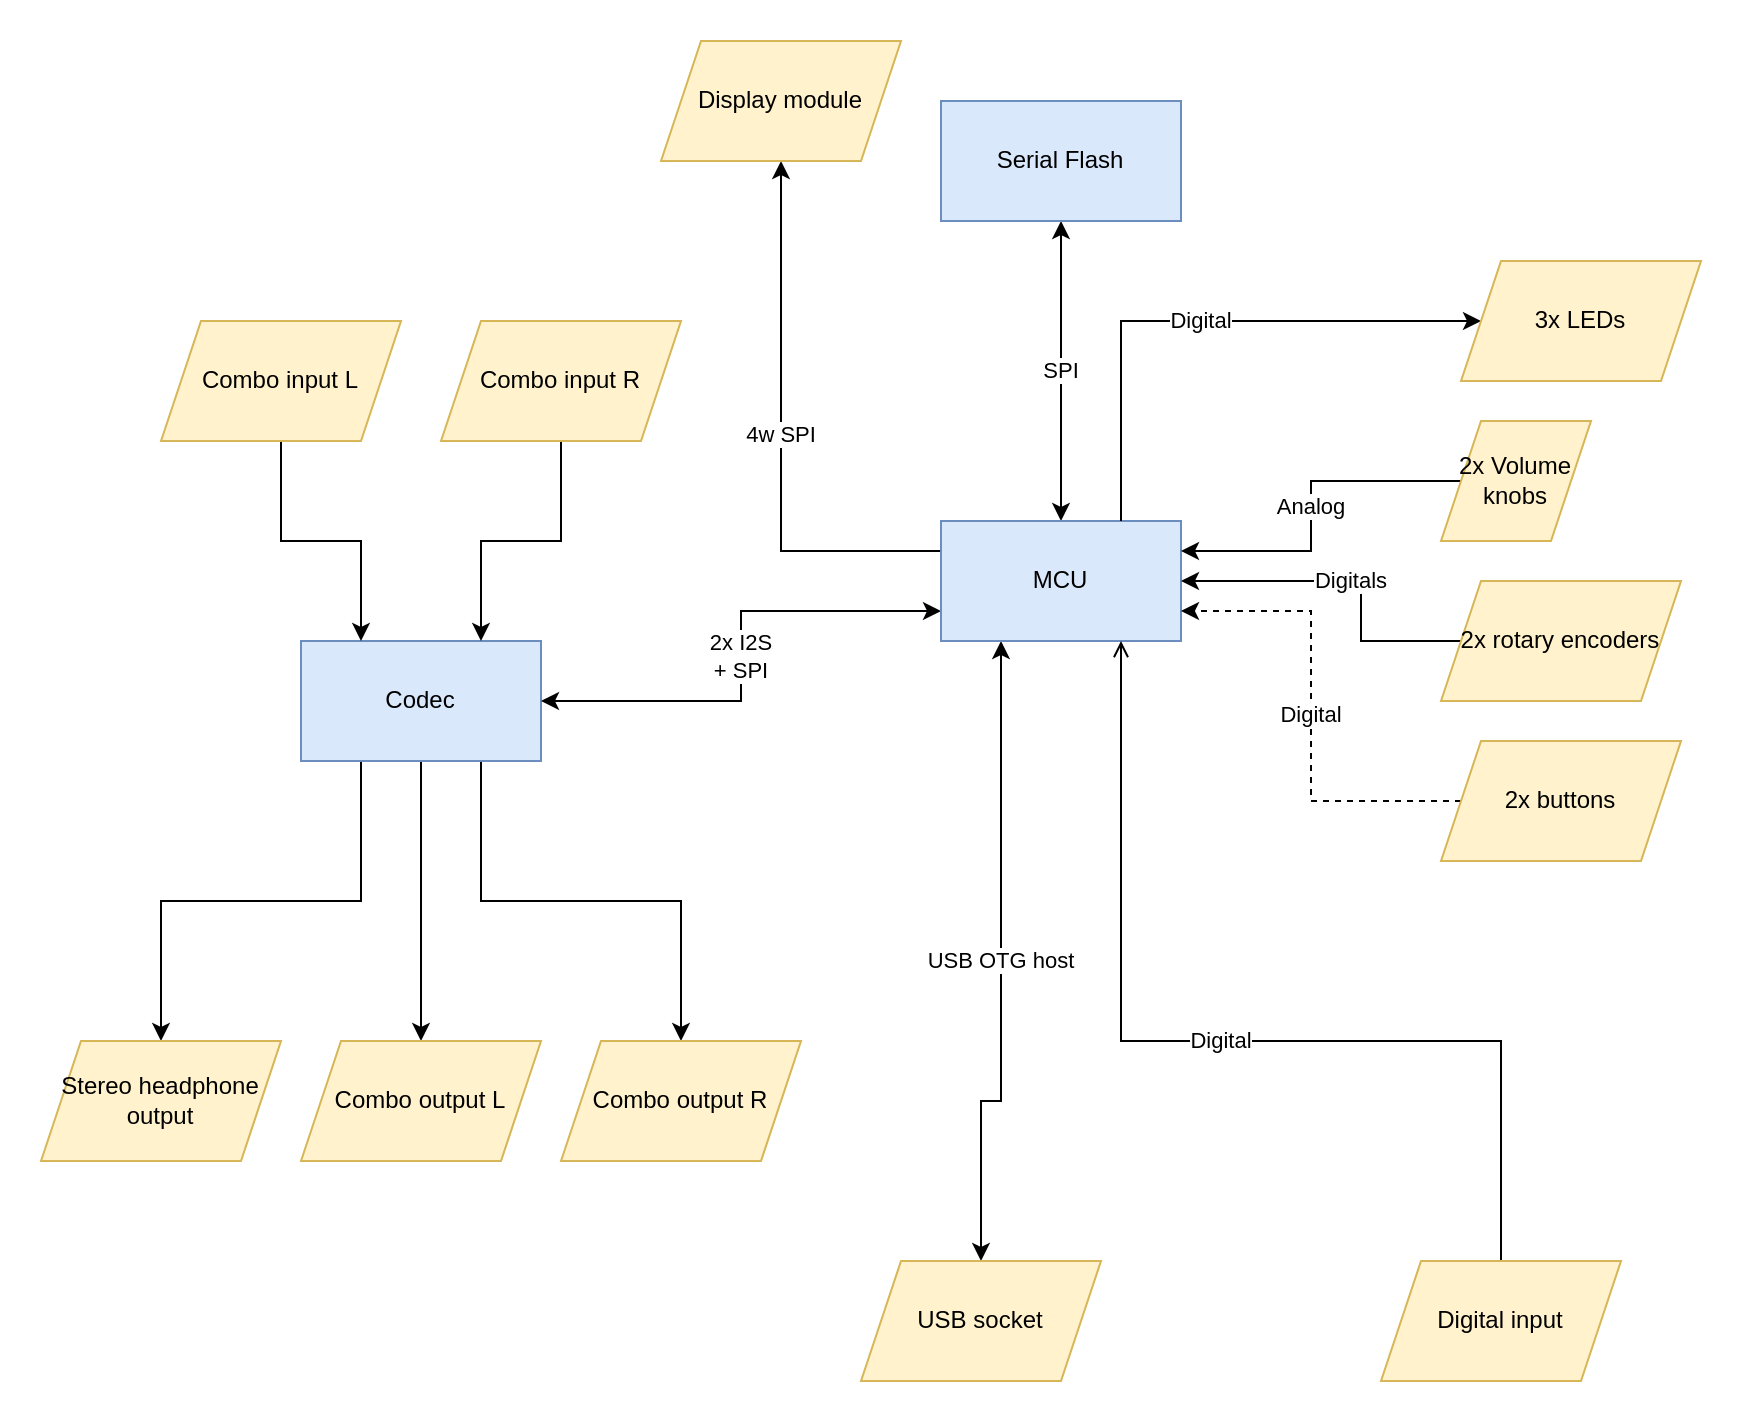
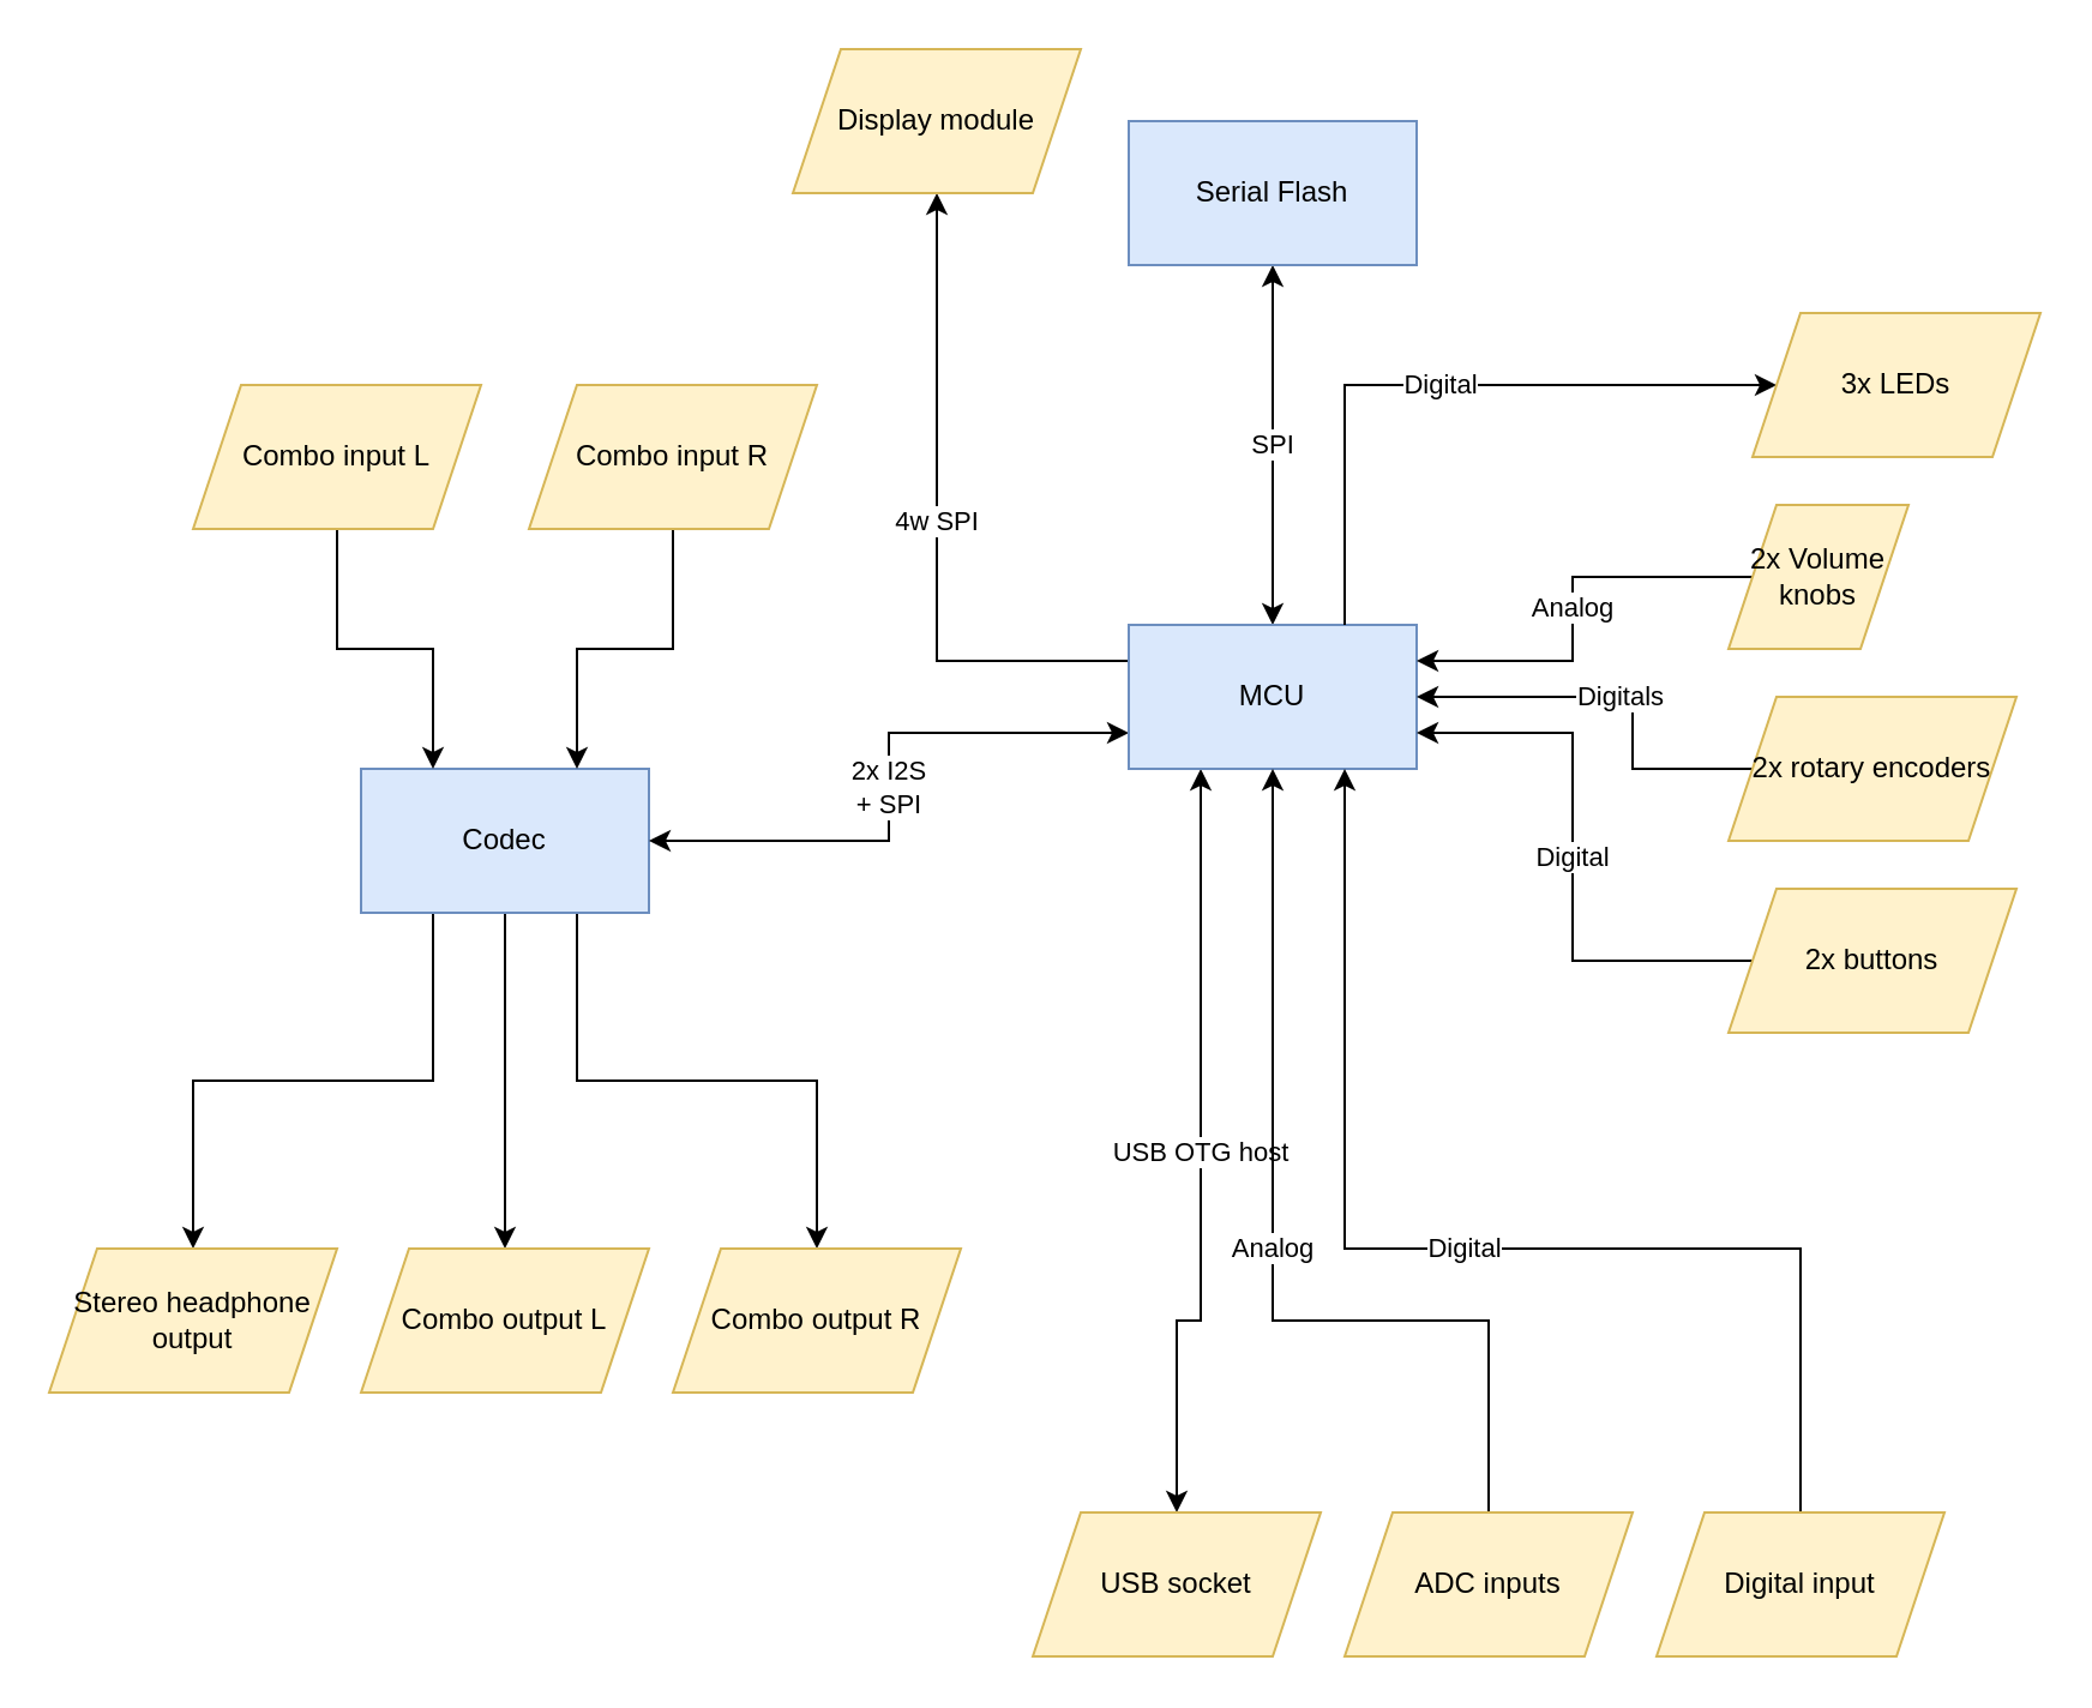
  <mxCell id="0" />
  <mxCell id="1" parent="0" />
  <mxCell id="2" value="" style="edgeStyle=orthogonalEdgeStyle;rounded=0;orthogonalLoop=1;jettySize=auto;html=1;exitX=0.25;exitY=1;exitDx=0;exitDy=0;entryX=0.5;entryY=0;entryDx=0;entryDy=0;" parent="1" source="5" target="18" edge="1"><mxGeometry relative="1" as="geometry" /></mxCell>
  <mxCell id="3" style="edgeStyle=orthogonalEdgeStyle;rounded=0;orthogonalLoop=1;jettySize=auto;html=1;exitX=0.5;exitY=1;exitDx=0;exitDy=0;entryX=0.5;entryY=0;entryDx=0;entryDy=0;" parent="1" source="5" target="16" edge="1"><mxGeometry relative="1" as="geometry" /></mxCell>
  <mxCell id="4" style="edgeStyle=orthogonalEdgeStyle;rounded=0;orthogonalLoop=1;jettySize=auto;html=1;exitX=0.75;exitY=1;exitDx=0;exitDy=0;entryX=0.5;entryY=0;entryDx=0;entryDy=0;" parent="1" source="5" target="17" edge="1"><mxGeometry relative="1" as="geometry" /></mxCell>
  <mxCell id="5" value="Codec" style="rounded=0;whiteSpace=wrap;html=1;fillColor=#dae8fc;strokeColor=#6c8ebf;" parent="1" vertex="1"><mxGeometry x="150" y="320" width="120" height="60" as="geometry" /></mxCell>
  <mxCell id="6" value="2x I2S&lt;div&gt;+ SPI&lt;/div&gt;" style="edgeStyle=orthogonalEdgeStyle;rounded=0;orthogonalLoop=1;jettySize=auto;html=1;exitX=0;exitY=0.75;exitDx=0;exitDy=0;entryX=1;entryY=0.5;entryDx=0;entryDy=0;startArrow=classic;startFill=1;" parent="1" source="10" target="5" edge="1"><mxGeometry relative="1" as="geometry" /></mxCell>
  <mxCell id="7" value="SPI" style="edgeStyle=orthogonalEdgeStyle;rounded=0;orthogonalLoop=1;jettySize=auto;html=1;entryX=0.5;entryY=1;entryDx=0;entryDy=0;startArrow=classic;startFill=1;exitX=0.5;exitY=0;exitDx=0;exitDy=0;" parent="1" source="10" target="11" edge="1"><mxGeometry relative="1" as="geometry"><mxPoint x="200" y="50" as="sourcePoint" /></mxGeometry></mxCell>
  <mxCell id="8" value="USB OTG host" style="edgeStyle=orthogonalEdgeStyle;rounded=0;orthogonalLoop=1;jettySize=auto;html=1;exitX=0.25;exitY=1;exitDx=0;exitDy=0;entryX=0.5;entryY=0;entryDx=0;entryDy=0;startArrow=classic;startFill=1;" parent="1" source="10" target="19" edge="1"><mxGeometry relative="1" as="geometry"><Array as="points"><mxPoint x="500" y="550" /><mxPoint x="490" y="550" /></Array></mxGeometry></mxCell>
  <mxCell id="9" value="4w SPI" style="edgeStyle=orthogonalEdgeStyle;rounded=0;orthogonalLoop=1;jettySize=auto;html=1;exitX=0;exitY=0.25;exitDx=0;exitDy=0;entryX=0.5;entryY=1;entryDx=0;entryDy=0;" edge="1" parent="1" source="10" target="22"><mxGeometry relative="1" as="geometry" /></mxCell>
  <mxCell id="10" value="MCU" style="rounded=0;whiteSpace=wrap;html=1;fillColor=#dae8fc;strokeColor=#6c8ebf;" parent="1" vertex="1"><mxGeometry x="470" y="260" width="120" height="60" as="geometry" /></mxCell>
  <mxCell id="11" value="Serial Flash" style="rounded=0;whiteSpace=wrap;html=1;fillColor=#dae8fc;strokeColor=#6c8ebf;" parent="1" vertex="1"><mxGeometry x="470" y="50" width="120" height="60" as="geometry" /></mxCell>
  <mxCell id="12" style="edgeStyle=orthogonalEdgeStyle;rounded=0;orthogonalLoop=1;jettySize=auto;html=1;exitX=0.5;exitY=1;exitDx=0;exitDy=0;entryX=0.75;entryY=0;entryDx=0;entryDy=0;" parent="1" source="13" target="5" edge="1"><mxGeometry relative="1" as="geometry" /></mxCell>
  <mxCell id="13" value="Combo input R" style="shape=parallelogram;perimeter=parallelogramPerimeter;whiteSpace=wrap;html=1;fixedSize=1;fillColor=#fff2cc;strokeColor=#d6b656;" parent="1" vertex="1"><mxGeometry x="220" y="160" width="120" height="60" as="geometry" /></mxCell>
  <mxCell id="14" style="edgeStyle=orthogonalEdgeStyle;rounded=0;orthogonalLoop=1;jettySize=auto;html=1;exitX=0.5;exitY=1;exitDx=0;exitDy=0;entryX=0.25;entryY=0;entryDx=0;entryDy=0;" parent="1" source="15" target="5" edge="1"><mxGeometry relative="1" as="geometry" /></mxCell>
  <mxCell id="15" value="Combo input L" style="shape=parallelogram;perimeter=parallelogramPerimeter;whiteSpace=wrap;html=1;fixedSize=1;fillColor=#fff2cc;strokeColor=#d6b656;" parent="1" vertex="1"><mxGeometry x="80" y="160" width="120" height="60" as="geometry" /></mxCell>
  <mxCell id="16" value="Combo output L" style="shape=parallelogram;perimeter=parallelogramPerimeter;whiteSpace=wrap;html=1;fixedSize=1;fillColor=#fff2cc;strokeColor=#d6b656;" parent="1" vertex="1"><mxGeometry x="150" y="520" width="120" height="60" as="geometry" /></mxCell>
  <mxCell id="17" value="Combo output R" style="shape=parallelogram;perimeter=parallelogramPerimeter;whiteSpace=wrap;html=1;fixedSize=1;fillColor=#fff2cc;strokeColor=#d6b656;" parent="1" vertex="1"><mxGeometry x="280" y="520" width="120" height="60" as="geometry" /></mxCell>
  <mxCell id="18" value="Stereo headphone output" style="shape=parallelogram;perimeter=parallelogramPerimeter;whiteSpace=wrap;html=1;fixedSize=1;fillColor=#fff2cc;strokeColor=#d6b656;" parent="1" vertex="1"><mxGeometry x="20" y="520" width="120" height="60" as="geometry" /></mxCell>
  <mxCell id="19" value="USB socket" style="shape=parallelogram;perimeter=parallelogramPerimeter;whiteSpace=wrap;html=1;fixedSize=1;fillColor=#fff2cc;strokeColor=#d6b656;" parent="1" vertex="1"><mxGeometry x="430" y="630" width="120" height="60" as="geometry" /></mxCell>
+ <mxCell id="20" value="Analog" style="edgeStyle=orthogonalEdgeStyle;rounded=0;orthogonalLoop=1;jettySize=auto;html=1;exitX=0.5;exitY=0;exitDx=0;exitDy=0;entryX=0.5;entryY=1;entryDx=0;entryDy=0;" edge="1" parent="1" source="21" target="10"><mxGeometry relative="1" as="geometry"><mxPoint x="450" y="240" as="targetPoint" /><Array as="points"><mxPoint x="620" y="550" /><mxPoint x="530" y="550" /></Array></mxGeometry></mxCell>
+ <mxCell id="21" value="ADC inputs" style="shape=parallelogram;perimeter=parallelogramPerimeter;whiteSpace=wrap;html=1;fixedSize=1;fillColor=#fff2cc;strokeColor=#d6b656;" parent="1" vertex="1"><mxGeometry x="560" y="630" width="120" height="60" as="geometry" /></mxCell>
  <mxCell id="22" value="Display module" style="shape=parallelogram;perimeter=parallelogramPerimeter;whiteSpace=wrap;html=1;fixedSize=1;fillColor=#fff2cc;strokeColor=#d6b656;" vertex="1" parent="1"><mxGeometry x="330" y="20" width="120" height="60" as="geometry" /></mxCell>
  <mxCell id="23" value="Digital" style="edgeStyle=orthogonalEdgeStyle;rounded=0;orthogonalLoop=1;jettySize=auto;html=1;exitX=0;exitY=0.5;exitDx=0;exitDy=0;entryX=0.75;entryY=0;entryDx=0;entryDy=0;startArrow=classic;startFill=1;endArrow=none;endFill=0;" edge="1" parent="1" source="24" target="10"><mxGeometry relative="1" as="geometry" /></mxCell>
  <mxCell id="24" value="3x LEDs" style="shape=parallelogram;perimeter=parallelogramPerimeter;whiteSpace=wrap;html=1;fixedSize=1;fillColor=#fff2cc;strokeColor=#d6b656;" vertex="1" parent="1"><mxGeometry x="730" y="130" width="120" height="60" as="geometry" /></mxCell>
- <mxCell id="25" value="Digital" style="edgeStyle=orthogonalEdgeStyle;rounded=0;orthogonalLoop=1;jettySize=auto;html=1;exitX=0.5;exitY=0;exitDx=0;exitDy=0;entryX=0.75;entryY=1;entryDx=0;entryDy=0;endArrow=open;" edge="1" parent="1" source="26" target="10"><mxGeometry relative="1" as="geometry"><Array as="points"><mxPoint x="750" y="520" /><mxPoint x="560" y="520" /></Array></mxGeometry></mxCell>
+ <mxCell id="25" value="Digital" style="edgeStyle=orthogonalEdgeStyle;rounded=0;orthogonalLoop=1;jettySize=auto;html=1;exitX=0.5;exitY=0;exitDx=0;exitDy=0;entryX=0.75;entryY=1;entryDx=0;entryDy=0;" edge="1" parent="1" source="26" target="10"><mxGeometry relative="1" as="geometry"><Array as="points"><mxPoint x="750" y="520" /><mxPoint x="560" y="520" /></Array></mxGeometry></mxCell>
  <mxCell id="26" value="Digital input" style="shape=parallelogram;perimeter=parallelogramPerimeter;whiteSpace=wrap;html=1;fixedSize=1;fillColor=#fff2cc;strokeColor=#d6b656;" vertex="1" parent="1"><mxGeometry x="690" y="630" width="120" height="60" as="geometry" /></mxCell>
  <mxCell id="27" value="Analog" style="edgeStyle=orthogonalEdgeStyle;rounded=0;orthogonalLoop=1;jettySize=auto;html=1;exitX=0;exitY=0.5;exitDx=0;exitDy=0;entryX=1;entryY=0.25;entryDx=0;entryDy=0;" edge="1" parent="1" source="28" target="10"><mxGeometry relative="1" as="geometry" /></mxCell>
  <mxCell id="28" value="2x Volume knobs" style="shape=parallelogram;perimeter=parallelogramPerimeter;whiteSpace=wrap;html=1;fixedSize=1;fillColor=#fff2cc;strokeColor=#d6b656;" vertex="1" parent="1"><mxGeometry x="720" y="210" width="75" height="60" as="geometry" /></mxCell>
  <mxCell id="29" value="Digitals" style="edgeStyle=orthogonalEdgeStyle;rounded=0;orthogonalLoop=1;jettySize=auto;html=1;exitX=0;exitY=0.5;exitDx=0;exitDy=0;entryX=1;entryY=0.5;entryDx=0;entryDy=0;" edge="1" parent="1" source="30" target="10"><mxGeometry relative="1" as="geometry"><Array as="points"><mxPoint x="680" y="320" /><mxPoint x="680" y="290" /></Array></mxGeometry></mxCell>
  <mxCell id="30" value="2x rotary encoders" style="shape=parallelogram;perimeter=parallelogramPerimeter;whiteSpace=wrap;html=1;fixedSize=1;fillColor=#fff2cc;strokeColor=#d6b656;" vertex="1" parent="1"><mxGeometry x="720" y="290" width="120" height="60" as="geometry" /></mxCell>
- <mxCell id="31" value="Digital" style="edgeStyle=orthogonalEdgeStyle;rounded=0;orthogonalLoop=1;jettySize=auto;html=1;exitX=0;exitY=0.5;exitDx=0;exitDy=0;entryX=1;entryY=0.75;entryDx=0;entryDy=0;dashed=1;" edge="1" parent="1" source="32" target="10"><mxGeometry relative="1" as="geometry" /></mxCell>
+ <mxCell id="31" value="Digital" style="edgeStyle=orthogonalEdgeStyle;rounded=0;orthogonalLoop=1;jettySize=auto;html=1;exitX=0;exitY=0.5;exitDx=0;exitDy=0;entryX=1;entryY=0.75;entryDx=0;entryDy=0;" edge="1" parent="1" source="32" target="10"><mxGeometry relative="1" as="geometry" /></mxCell>
  <mxCell id="32" value="2x buttons" style="shape=parallelogram;perimeter=parallelogramPerimeter;whiteSpace=wrap;html=1;fixedSize=1;fillColor=#fff2cc;strokeColor=#d6b656;" vertex="1" parent="1"><mxGeometry x="720" y="370" width="120" height="60" as="geometry" /></mxCell>
